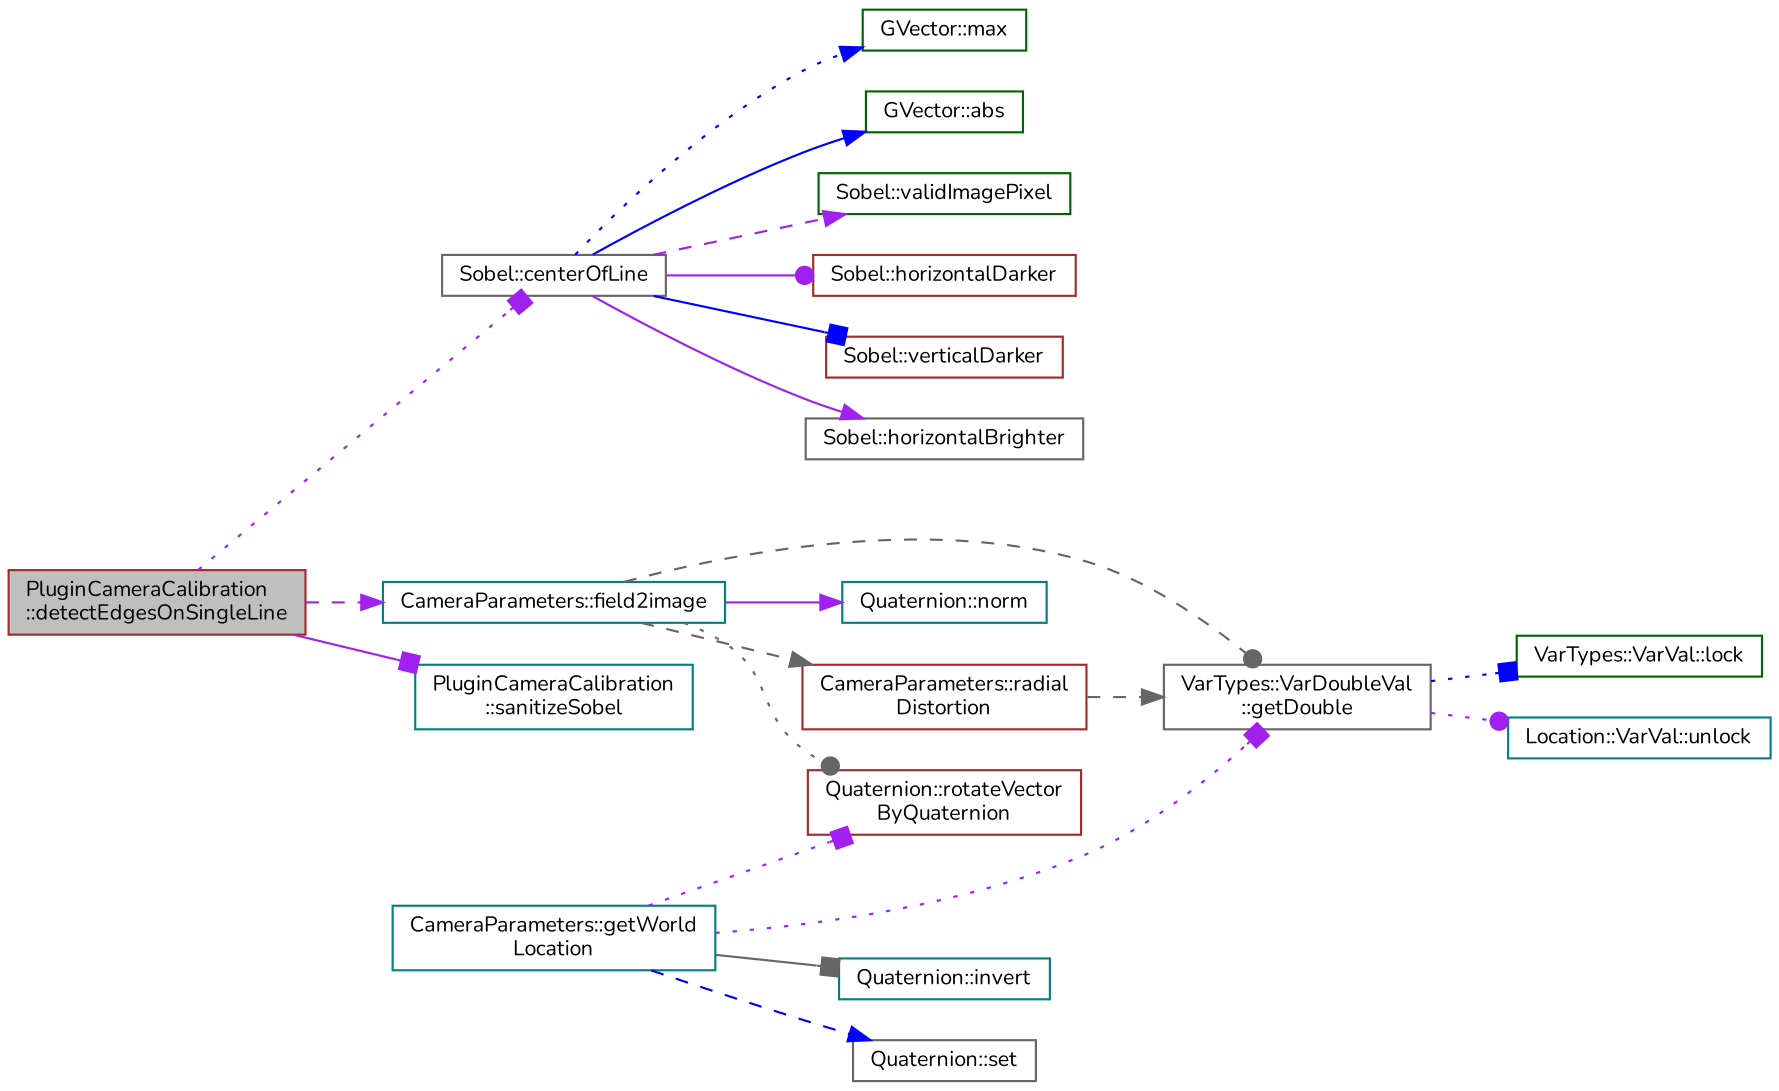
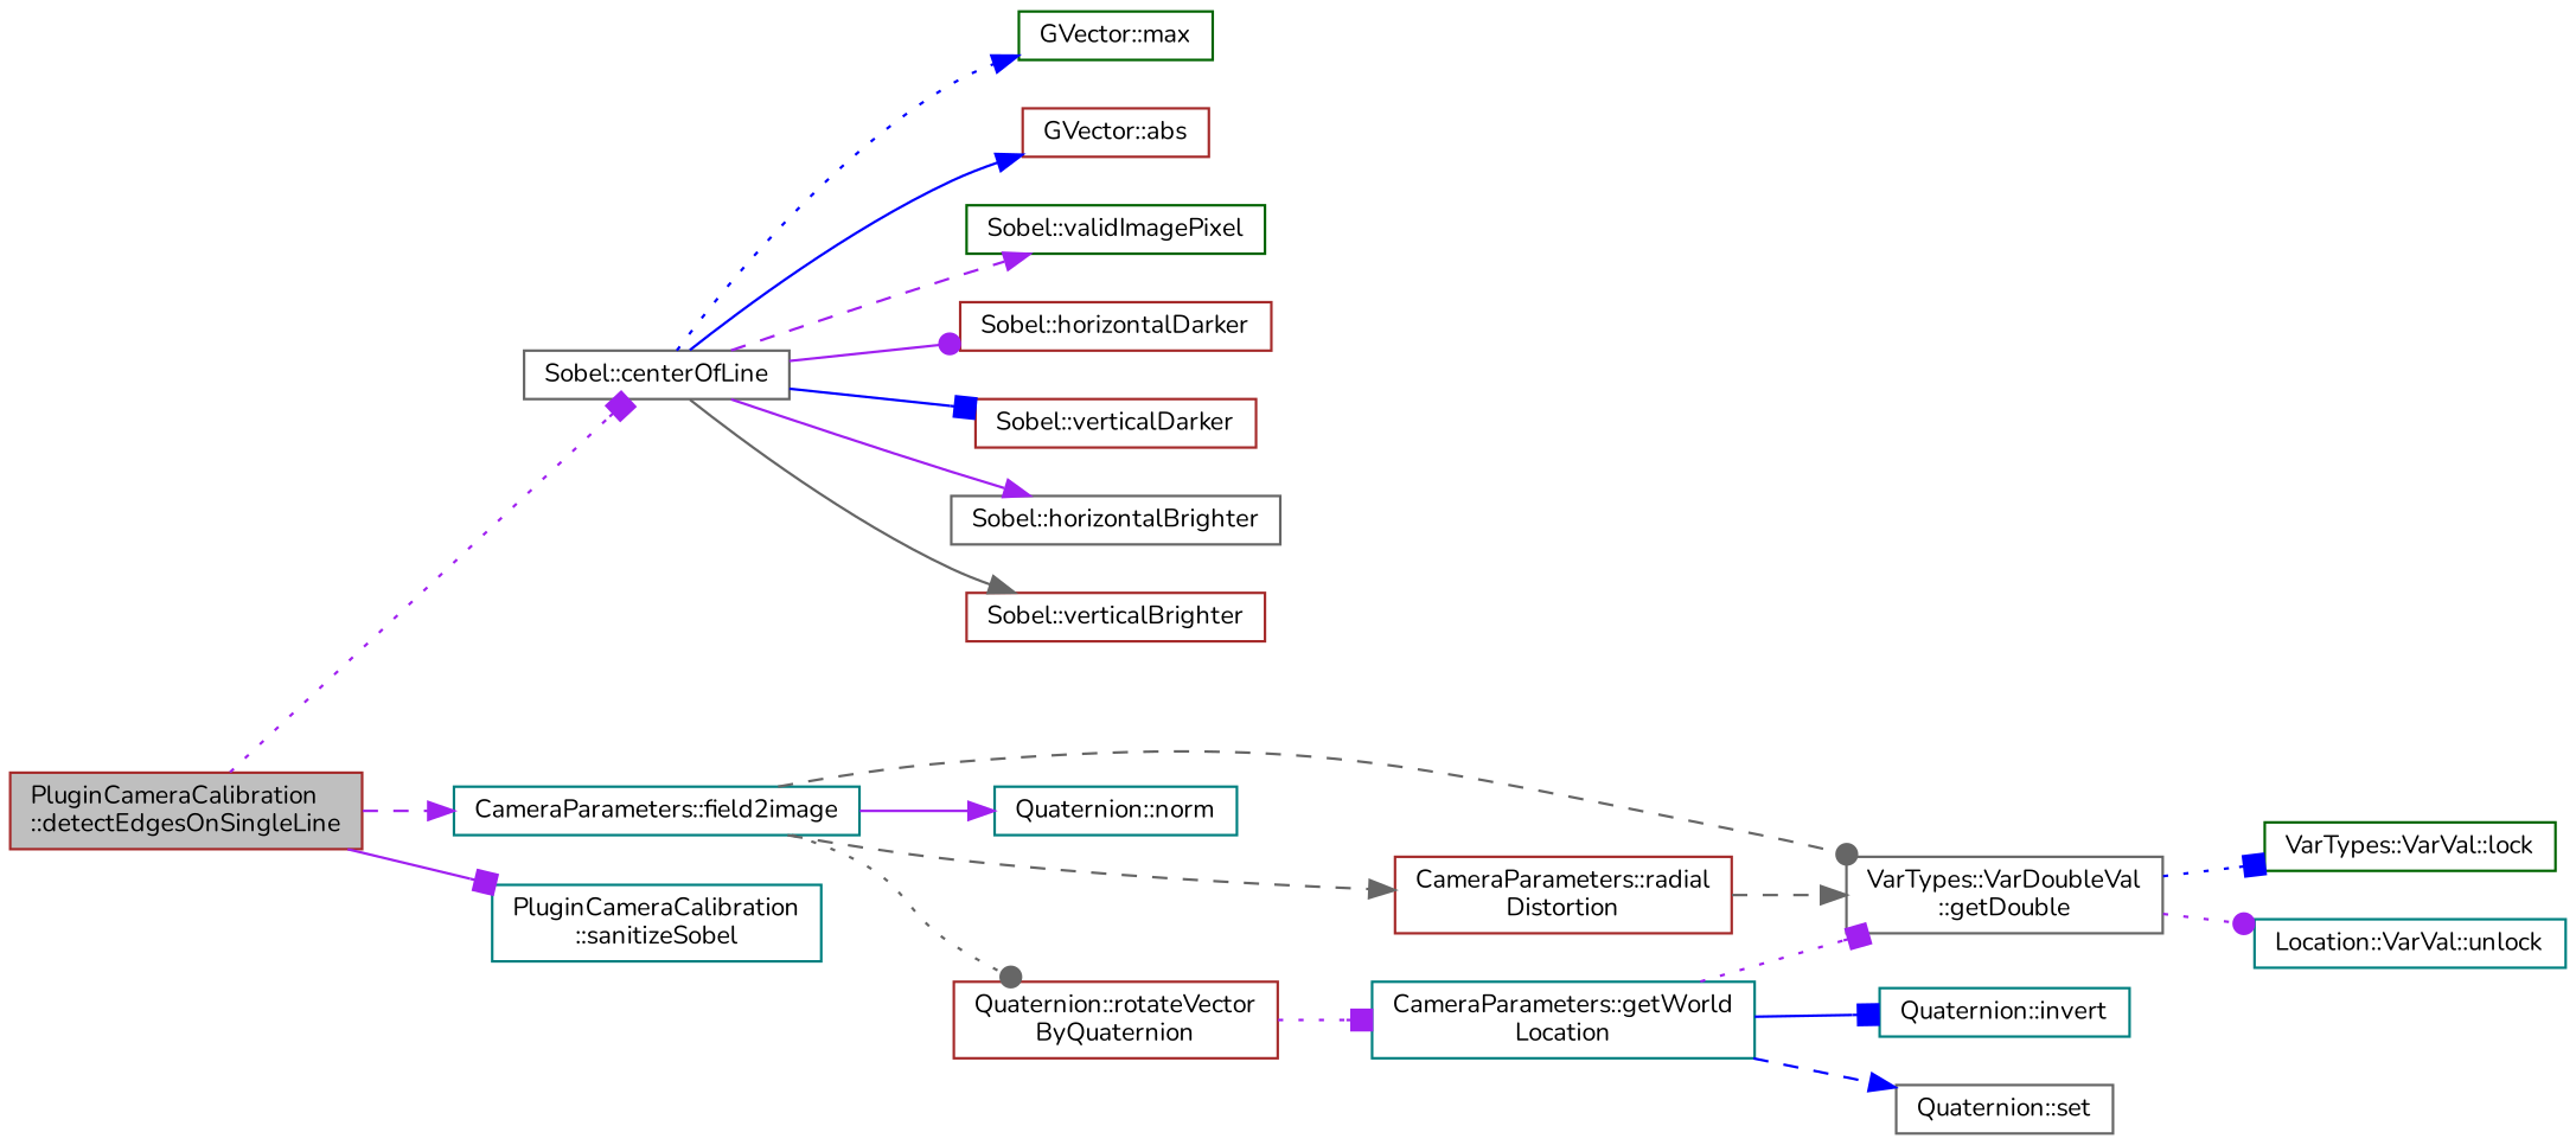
  digraph {
    fontname=Nunito
    rankdir=LR
    node [color=brown fillcolor=white fontname=Nunito fontsize=10 shape=record style=filled]
    edge [arrowhead=normal color=purple fontname=Nunito fontsize=10 labelfontname=Helvetica labelfontsize=10 style=solid]
    n1 [fillcolor=grey75 fontcolor=black height=0.2 label="PluginCameraCalibration\l::detectEdgesOnSingleLine" width=0.4]
    n2 [color=gray40 height=0.2 label="Sobel::centerOfLine" width=0.4]
    n3 [color=teal height=0.2 label="CameraParameters::field2image" width=0.4]
    n4 [color=teal height=0.2 label="PluginCameraCalibration\l::sanitizeSobel" width=0.4]
    n5 [color=darkgreen height=0.2 label="GVector::max" width=0.4]
-   n6 [color=darkgreen height=0.2 label="GVector::abs" width=0.4]
+   n6 [height=0.2 label="GVector::abs" width=0.4]
    n7 [color=darkgreen height=0.2 label="Sobel::validImagePixel" width=0.4]
    n8 [height=0.2 label="Sobel::horizontalDarker" width=0.4]
    n9 [height=0.2 label="Sobel::verticalDarker" width=0.4]
    n10 [color=gray40 height=0.2 label="Sobel::horizontalBrighter" width=0.4]
+   n11 [height=0.2 label="Sobel::verticalBrighter" width=0.4]
    n12 [color=gray40 height=0.2 label="VarTypes::VarDoubleVal\l::getDouble" width=0.4]
    n13 [color=teal height=0.2 label="Quaternion::norm" width=0.4]
    n14 [height=0.2 label="CameraParameters::radial\lDistortion" width=0.4]
    n15 [height=0.2 label="Quaternion::rotateVector\lByQuaternion" width=0.4]
    n16 [color=teal height=0.2 label="CameraParameters::getWorld\lLocation" width=0.4]
    n17 [color=teal height=0.2 label="Quaternion::invert" width=0.4]
    n18 [color=gray40 height=0.2 label="Quaternion::set" width=0.4]
    n19 [color=darkgreen height=0.2 label="VarTypes::VarVal::lock" width=0.4]
    n20 [color=teal height=0.2 label="Location::VarVal::unlock" width=0.4]
    n1 -> n2 [arrowhead=box style=dotted]
    n1 -> n3 [style=dashed]
    n1 -> n4 [arrowhead=box]
    n2 -> n5 [color=blue style=dotted]
    n2 -> n6 [color=blue]
    n2 -> n7 [style=dashed]
    n2 -> n8 [arrowhead=dot]
    n2 -> n9 [arrowhead=box color=blue]
    n2 -> n10
+   n2 -> n11 [color=gray40]
    n3 -> n12 [arrowhead=dot color=gray40 style=dashed]
    n3 -> n13
    n3 -> n14 [color=gray40 style=dashed]
    n3 -> n15 [arrowhead=dot color=gray40 style=dotted]
    n12 -> n19 [arrowhead=box color=blue style=dotted]
    n12 -> n20 [arrowhead=dot style=dotted]
    n14 -> n12 [color=gray40 style=dashed]
    n16 -> n12 [arrowhead=box style=dotted]
-   n16 -> n15 [arrowhead=box style=dotted]
-   n16 -> n17 [arrowhead=box color=gray40]
+   n15 -> n16 [arrowhead=box style=dotted]
+   n16 -> n17 [arrowhead=box color=blue]
    n16 -> n18 [color=blue style=dashed]
  }
